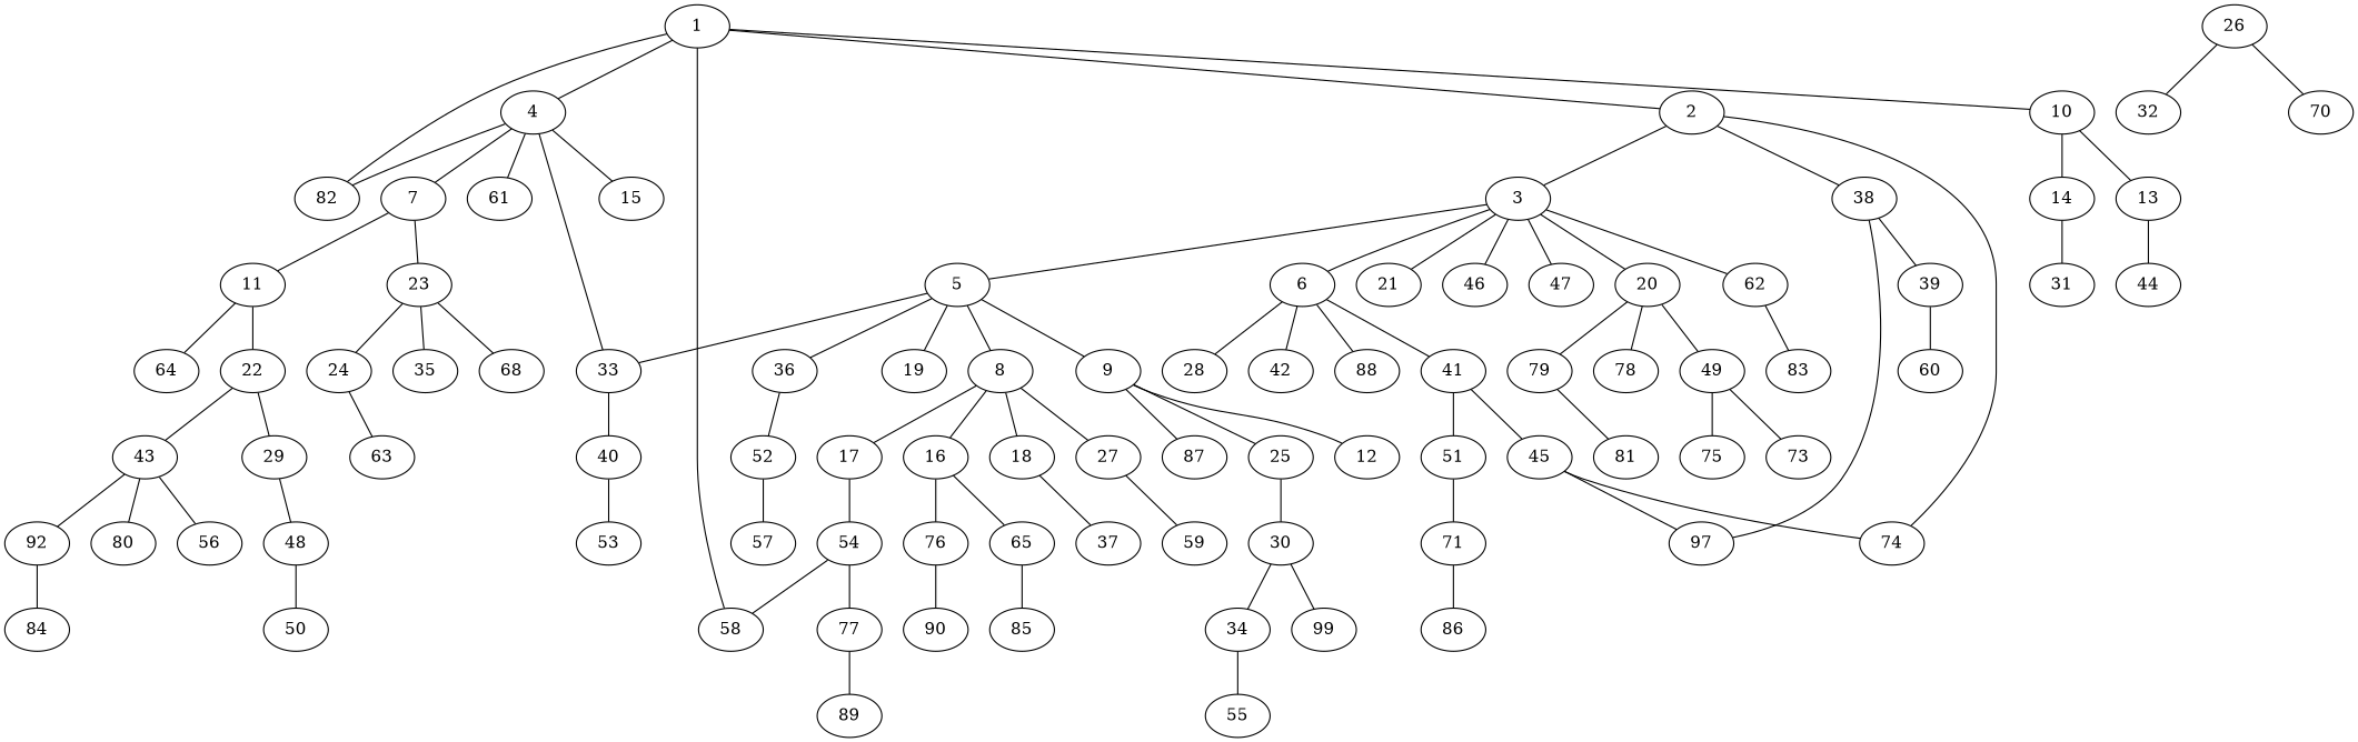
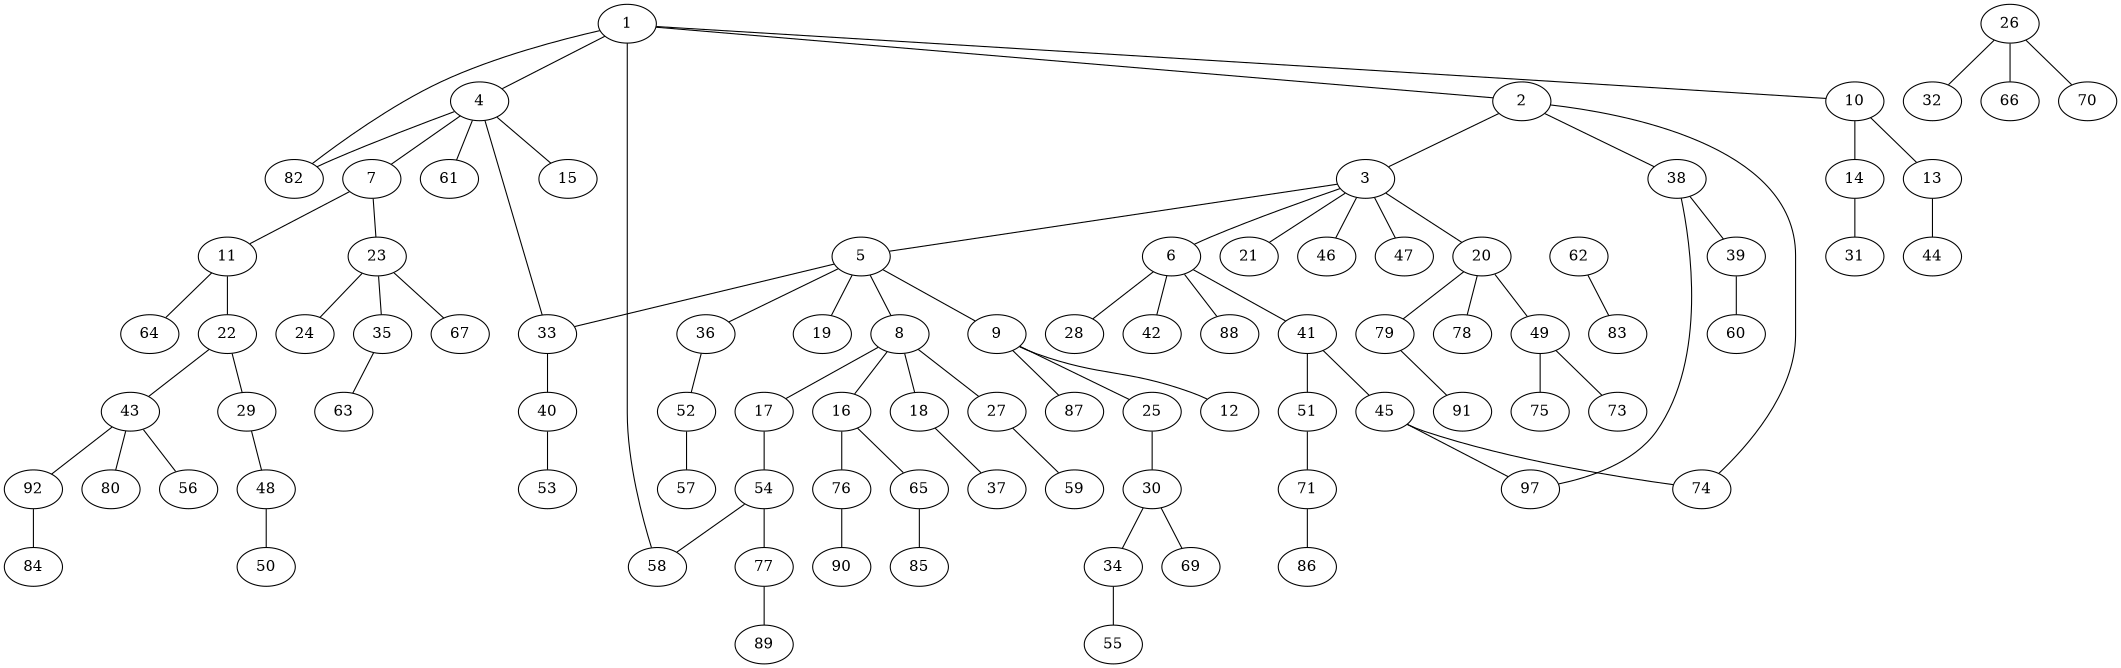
  graph {
    1
    2
    4
    10
    58
    82
    3
    38
    74
    7
    15
    33
    61
    13
    14
    5
    6
    20
    21
    46
    47
    62
    39
    n24 [label=97]
    11
    23
    40
    44
    31
    8
    9
    19
    36
    88
    28
    41
    42
    49
    78
    79
    83
    60
    16
    17
    18
    27
    12
    25
    87
    52
    45
    51
    73
    75
-   81
+   81 [label=91]
    22
    64
    24
    35
-   68
+   68 [label=67]
    53
    65
    76
    54
    37
    59
    30
    26
    32
+   66
    70
    57
    71
    29
    43
    63
    85
    90
    77
    34
-   69 [label=99]
+   69
    48
    56
    n84 [label=92]
    80
    89
    50
    84
    55
    86
    1 -- 2
    1 -- 4
    1 -- 10
    1 -- 58
    1 -- 82
    2 -- 3
    2 -- 38
    2 -- 74
    4 -- 82
    4 -- 7
    4 -- 15
    4 -- 33
    4 -- 61
    10 -- 13
    10 -- 14
    3 -- 5
    3 -- 6
    3 -- 20
    3 -- 21
    3 -- 46
    3 -- 47
-   3 -- 62
    38 -- 39
    38 -- n24
    7 -- 11
    7 -- 23
    33 -- 40
    13 -- 44
    14 -- 31
    5 -- 33
    5 -- 8
    5 -- 9
    5 -- 19
    5 -- 36
    6 -- 88
    6 -- 28
    6 -- 41
    6 -- 42
    20 -- 49
    20 -- 78
    20 -- 79
    62 -- 83
    39 -- 60
    11 -- 22
    11 -- 64
    23 -- 24
    23 -- 35
    23 -- 68
    40 -- 53
    8 -- 16
    8 -- 17
    8 -- 18
    8 -- 27
    9 -- 12
    9 -- 25
    9 -- 87
    36 -- 52
    41 -- 45
    41 -- 51
    49 -- 73
    49 -- 75
    79 -- 81
    16 -- 65
    16 -- 76
    17 -- 54
    18 -- 37
    27 -- 59
    25 -- 30
    52 -- 57
    45 -- 74
    45 -- n24
    51 -- 71
    22 -- 29
    22 -- 43
-   24 -- 63
+   35 -- 63
    65 -- 85
    76 -- 90
    54 -- 58
    54 -- 77
    30 -- 34
    30 -- 69
    26 -- 32
+   26 -- 66
    26 -- 70
    71 -- 86
    29 -- 48
    43 -- 56
    43 -- n84
    43 -- 80
    77 -- 89
    34 -- 55
    48 -- 50
    n84 -- 84
  }
